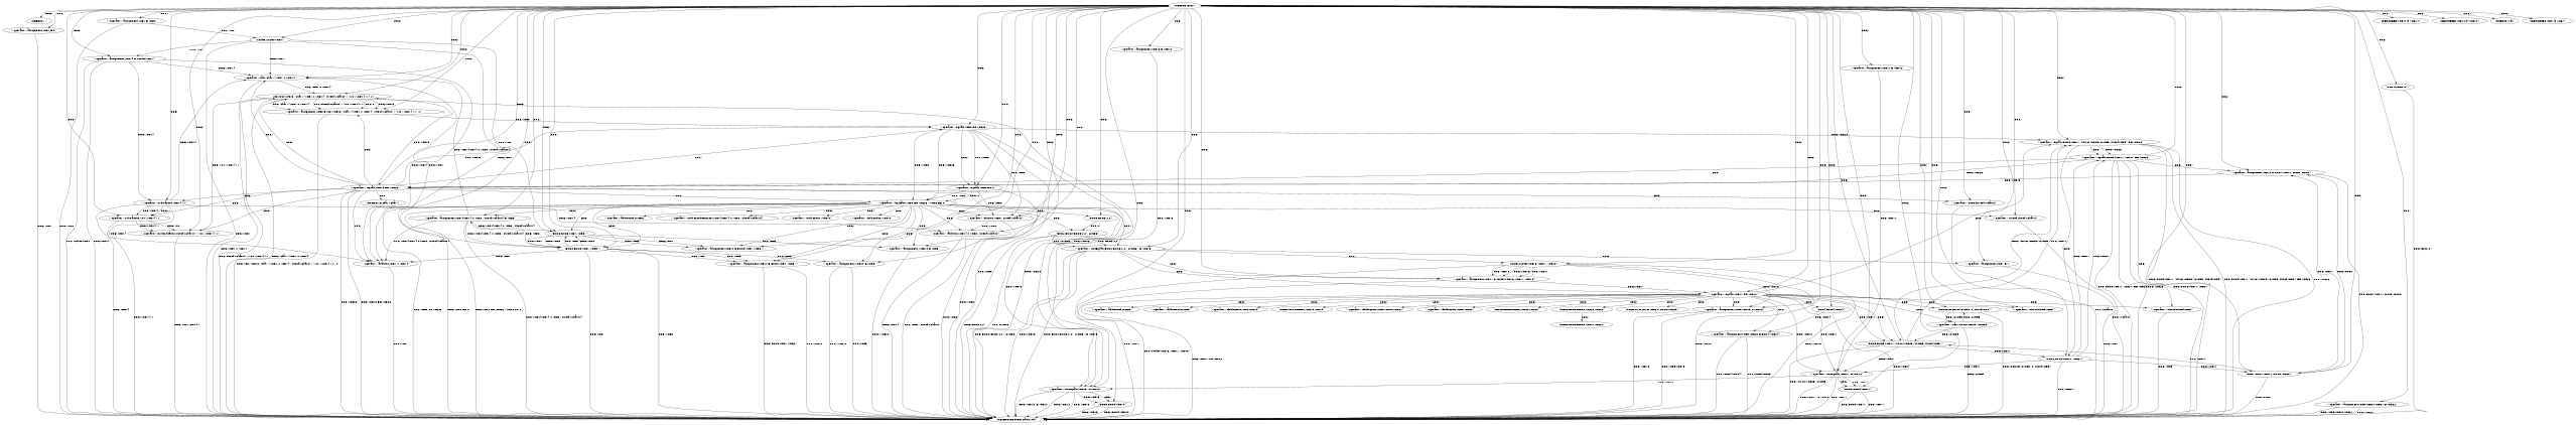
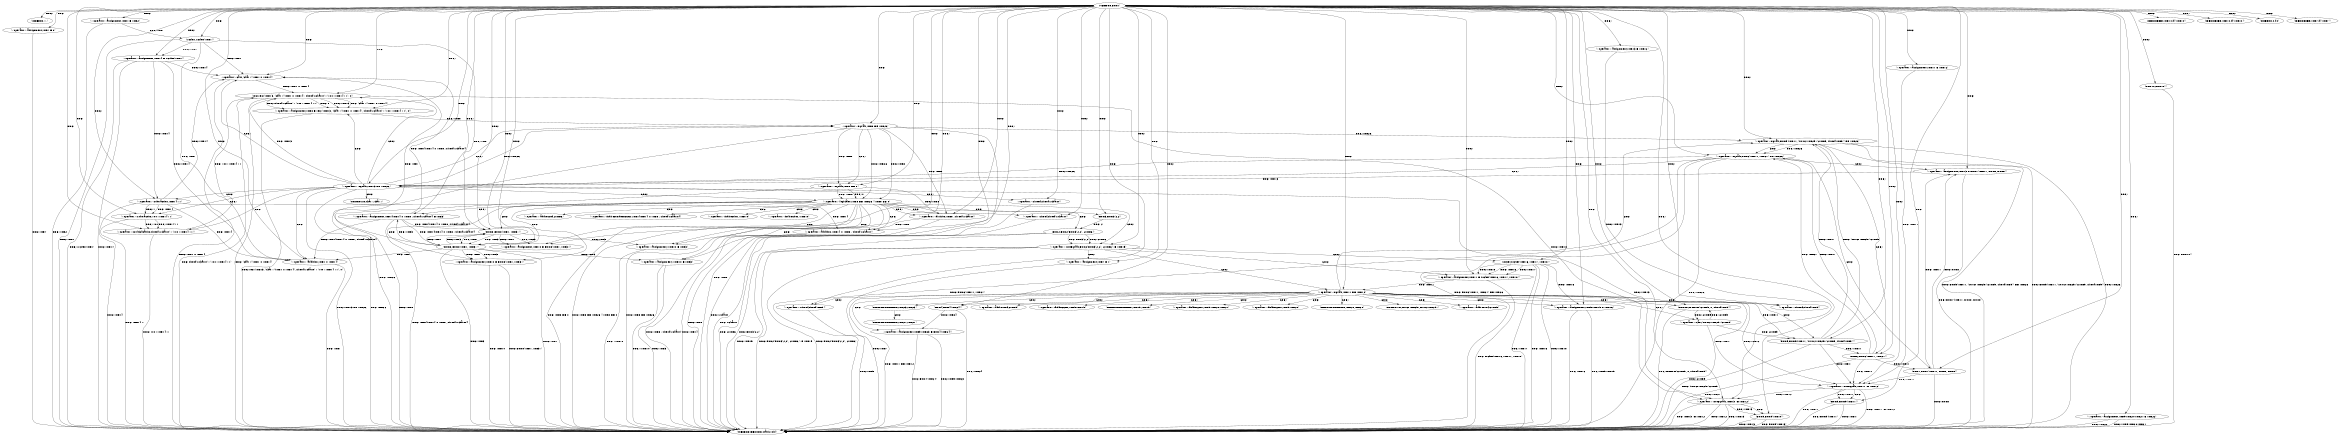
  digraph {
    n1 [label="(METHOD,FUN1)"]
    n2 [label="(LITERAL,\"\",)"]
    n3 [label="(<operator>.assignment,VAR1 = VAR2)"]
    n4 [label="(<operator>.assignment,VAR7 = 0)"]
    n5 [label="(<operator>.assignment,VAR11 = VAR12)"]
    n6 [label="(<operator>.assignment,VAR13 = VAR12)"]
    n7 [label="(<operator>.assignment,VAR14 = wcslen(VAR1))"]
    n8 [label="(wcslen,wcslen(VAR1))"]
    n9 [label="(<operator>.notEquals,FUN2(FUN3(2,2), &VAR6) != VAR15)"]
    n10 [label="(FUN3,FUN3(2,2))"]
    n11 [label="(<operator>.assignment,VAR7 = 1)"]
    n12 [label="(<operator>.assignment,VAR11 = socket(VAR16, VAR17, VAR18))"]
    n13 [label="(socket,socket(VAR16, VAR17, VAR18))"]
    n14 [label="(<operator>.equals,VAR11 == VAR12)"]
    n15 [label="(memset,memset(&VAR9, 0, sizeof(VAR9)))"]
    n16 [label="(<operator>.sizeOf,sizeof(VAR9))"]
    n17 [label="(<operator>.assignment,VAR9.VAR19 = VAR16)"]
    n18 [label="(<operator>.assignment,VAR9.VAR20.VAR21 = VAR22)"]
    n19 [label="(FUN4,FUN4(VAR24))"]
    n20 [label="(<operator>.equals,FUN5(VAR11, (struct VAR25*)&VAR9, sizeof(VAR9)) == VAR26)"]
    n21 [label="(FUN5,FUN5(VAR11, (struct VAR25*)&VAR9, sizeof(VAR9)))"]
    n22 [label="(<operator>.sizeOf,sizeof(VAR9))"]
    n23 [label="(<operator>.equals,FUN6(VAR11, VAR27) == VAR26)"]
    n24 [label="(FUN6,FUN6(VAR11, VAR27))"]
    n25 [label="(<operator>.assignment,VAR13 = FUN7(VAR11, NULL, NULL))"]
    n26 [label="(FUN7,FUN7(VAR11, NULL, NULL))"]
    n27 [label="(<operator>.equals,VAR13 == VAR26)"]
    n28 [label="(<operator>.assignment,VAR8 = recv(VAR13, (char *)(VAR1 + VAR14), sizeof(wchar_t) * (100 - VAR14 - 1), 0))"]
    n29 [label="(recv,recv(VAR13, (char *)(VAR1 + VAR14), sizeof(wchar_t) * (100 - VAR14 - 1), 0))"]
    n30 [label="(<operator>.cast,(char *)(VAR1 + VAR14))"]
    n31 [label="(<operator>.addition,VAR1 + VAR14)"]
    n32 [label="(<operator>.multiplication,sizeof(wchar_t) * (100 - VAR14 - 1))"]
    n33 [label="(<operator>.sizeOf,sizeof(wchar_t))"]
    n34 [label="(<operator>.subtraction,100 - VAR14 - 1)"]
    n35 [label="(<operator>.subtraction,VAR14 - 1)"]
    n36 [label="(<operator>.equals,VAR8 == VAR26)"]
    n37 [label="(<operator>.equals,VAR8 == 0)"]
    n38 [label="(<operator>.assignment,VAR1[VAR14 + VAR8 / sizeof(wchar_t)] = VAR3)"]
    n39 [label="(<operator>.addition,VAR14 + VAR8 / sizeof(wchar_t))"]
    n40 [label="(<operator>.division,VAR8 / sizeof(wchar_t))"]
    n41 [label="(<operator>.sizeOf,sizeof(wchar_t))"]
    n42 [label="(<operator>.assignment,VAR10 = FUN8(VAR1, VAR3''))"]
    n43 [label="(FUN8,FUN8(VAR1, VAR3''))"]
    n44 [label="(IDENTIFIER,VAR10,if (VAR10))"]
    n45 [label="(<operator>.assignment,*VAR10 = VAR3)"]
    n46 [label="(<operator>.assignment,VAR10 = FUN8(VAR1, VAR3''))"]
    n47 [label="(FUN8,FUN8(VAR1, VAR3''))"]
    n48 [label="(IDENTIFIER,VAR10,if (VAR10))"]
    n49 [label="(<operator>.assignment,*VAR10 = VAR3)"]
    n50 [label="(LITERAL,0,do)"]
    n51 [label="(<operator>.notEquals,VAR11 != VAR12)"]
    n52 [label="(FUN9,FUN9(VAR11))"]
    n53 [label="(<operator>.notEquals,VAR13 != VAR12)"]
    n54 [label="(FUN9,FUN9(VAR10))"]
    n55 [label="(IDENTIFIER,VAR7,if (VAR7))"]
    n56 [label="(FUN10,FUN10())"]
    n57 [label="(METHOD_RETURN,static void)"]
    n58 [label="(FUN2,FUN2(FUN3(2,2), &VAR6))"]
    n59 [label="(<operator>.assignment,VAR9.VAR23 = FUN4(VAR24))"]
    n60 [label="(<operator>.cast,(struct VAR25*)&VAR9)"]
    n61 [label="(<operator>.addressOf,&VAR9)"]
    n62 [label="(<operator>.fieldAccess,VAR9.VAR19)"]
    n63 [label="(FIELD_IDENTIFIER,VAR19,VAR19)"]
    n64 [label="(<operator>.fieldAccess,VAR9.VAR20.VAR21)"]
    n65 [label="(<operator>.fieldAccess,VAR9.VAR20)"]
    n66 [label="(FIELD_IDENTIFIER,VAR20,VAR20)"]
    n67 [label="(FIELD_IDENTIFIER,VAR23,VAR23)"]
    n68 [label="(UNKNOWN,struct VAR25*,struct VAR25*)"]
    n69 [label="(<operator>.addressOf,&VAR9)"]
    n70 [label="(<operator>.logicalOr,VAR8 == VAR26 || VAR8 == 0)"]
    n71 [label="(UNKNOWN,char *,char *)"]
    n72 [label="(FIELD_IDENTIFIER,VAR21,VAR21)"]
    n73 [label="(<operator>.addressOf,&VAR6)"]
    n74 [label="(<operator>.indirectIndexAccess,VAR1[VAR14 + VAR8 / sizeof(wchar_t)])"]
    n75 [label="(<operator>.indirection,*VAR10)"]
    n76 [label="(<operator>.indirection,*VAR10)"]
    n1 -> n2 [label="DDG: "]
    n1 -> n3 [label="DDG: "]
    n1 -> n4 [label="DDG: "]
    n1 -> n5 [label="DDG: "]
    n1 -> n6 [label="DDG: "]
    n1 -> n7 [label="DDG: "]
    n1 -> n8 [label="DDG: "]
    n1 -> n9 [label="DDG: "]
    n1 -> n10 [label="DDG: "]
    n1 -> n11 [label="DDG: "]
    n1 -> n12 [label="DDG: "]
    n1 -> n13 [label="DDG: "]
    n1 -> n14 [label="DDG: "]
    n1 -> n15 [label="DDG: "]
    n1 -> n16 [label="DDG: "]
    n1 -> n17 [label="DDG: "]
    n1 -> n18 [label="DDG: "]
    n1 -> n19 [label="DDG: "]
    n1 -> n20 [label="DDG: "]
    n1 -> n21 [label="DDG: "]
    n1 -> n22 [label="DDG: "]
-   n23 -> n1 [label="DDG: "]
+   n1 -> n23 [label="DDG: "]
    n1 -> n24 [label="DDG: "]
    n1 -> n25 [label="DDG: "]
    n1 -> n26 [label="DDG: "]
    n1 -> n27 [label="DDG: "]
    n1 -> n28 [label="DDG: "]
    n1 -> n29 [label="DDG: "]
    n1 -> n30 [label="DDG: "]
    n1 -> n31 [label="DDG: "]
    n1 -> n32 [label="DDG: "]
    n1 -> n33 [label="DDG: "]
    n1 -> n34 [label="DDG: "]
    n1 -> n35 [label="DDG: "]
    n1 -> n36 [label="DDG: "]
    n1 -> n37 [label="DDG: "]
    n1 -> n38 [label="DDG: "]
    n1 -> n39 [label="DDG: "]
    n1 -> n40 [label="DDG: "]
    n1 -> n41 [label="DDG: "]
    n1 -> n42 [label="DDG: "]
    n1 -> n43 [label="DDG: "]
    n1 -> n44 [label="DDG: "]
    n1 -> n45 [label="DDG: "]
    n1 -> n46 [label="DDG: "]
    n1 -> n47 [label="DDG: "]
    n1 -> n48 [label="DDG: "]
    n1 -> n49 [label="DDG: "]
    n1 -> n50 [label="DDG: "]
    n1 -> n51 [label="DDG: "]
    n1 -> n52 [label="DDG: "]
    n1 -> n53 [label="DDG: "]
    n1 -> n54 [label="DDG: "]
    n1 -> n55 [label="DDG: "]
    n1 -> n56 [label="DDG: "]
    n3 -> n8 [label="DDG: VAR1"]
    n3 -> n57 [label="DDG: VAR2"]
    n4 -> n57 [label="DDG: VAR7"]
    n5 -> n51 [label="DDG: VAR11"]
    n6 -> n53 [label="DDG: VAR13"]
    n7 -> n30 [label="DDG: VAR14"]
    n7 -> n31 [label="DDG: VAR14"]
    n7 -> n35 [label="DDG: VAR14"]
    n7 -> n57 [label="DDG: wcslen(VAR1)"]
    n7 -> n57 [label="DDG: VAR14"]
    n8 -> n7 [label="DDG: VAR1"]
    n8 -> n30 [label="DDG: VAR1"]
    n8 -> n31 [label="DDG: VAR1"]
    n8 -> n43 [label="DDG: VAR1"]
    n8 -> n57 [label="DDG: VAR1"]
    n9 -> n11 [label="CDG: "]
    n9 -> n12 [label="CDG: "]
    n9 -> n13 [label="CDG: "]
    n9 -> n14 [label="CDG: "]
    n9 -> n57 [label="DDG: VAR15"]
    n9 -> n57 [label="DDG: FUN2(FUN3(2,2), &VAR6) != VAR15"]
    n9 -> n57 [label="DDG: FUN2(FUN3(2,2), &VAR6)"]
    n10 -> n58 [label="DDG: 2"]
    n11 -> n57 [label="DDG: VAR7"]
    n12 -> n14 [label="DDG: VAR11"]
    n12 -> n57 [label="DDG: socket(VAR16, VAR17, VAR18)"]
    n13 -> n12 [label="DDG: VAR16"]
    n13 -> n12 [label="DDG: VAR17"]
    n13 -> n12 [label="DDG: VAR18"]
    n13 -> n17 [label="DDG: VAR16"]
    n13 -> n57 [label="DDG: VAR17"]
    n13 -> n57 [label="DDG: VAR18"]
    n13 -> n57 [label="DDG: VAR16"]
    n14 -> n15 [label="CDG: "]
    n14 -> n16 [label="CDG: "]
    n14 -> n17 [label="CDG: "]
    n14 -> n19 [label="CDG: "]
    n14 -> n20 [label="CDG: "]
    n14 -> n21 [label="DDG: VAR11"]
    n14 -> n21 [label="CDG: "]
    n14 -> n22 [label="CDG: "]
    n14 -> n51 [label="DDG: VAR11"]
    n14 -> n51 [label="DDG: VAR12"]
    n14 -> n57 [label="DDG: VAR11 == VAR12"]
    n14 -> n59 [label="CDG: "]
    n14 -> n60 [label="CDG: "]
    n14 -> n61 [label="CDG: "]
    n14 -> n62 [label="CDG: "]
    n14 -> n63 [label="CDG: "]
    n14 -> n64 [label="CDG: "]
    n14 -> n65 [label="CDG: "]
    n14 -> n66 [label="CDG: "]
    n14 -> n67 [label="CDG: "]
    n14 -> n68 [label="CDG: "]
    n14 -> n69 [label="CDG: "]
    n15 -> n57 [label="DDG: memset(&VAR9, 0, sizeof(VAR9))"]
    n15 -> n60 [label="DDG: &VAR9"]
    n17 -> n57 [label="DDG: VAR16"]
    n17 -> n57 [label="DDG: VAR9.VAR19"]
    n18 -> n57 [label="DDG: VAR22"]
    n18 -> n57 [label="DDG: VAR9.VAR20.VAR21"]
    n19 -> n57 [label="DDG: VAR24"]
    n19 -> n59 [label="DDG: VAR24"]
    n20 -> n23 [label="DDG: VAR26"]
    n20 -> n23 [label="CDG: "]
    n20 -> n24 [label="CDG: "]
    n20 -> n57 [label="DDG: FUN5(VAR11, (struct VAR25*)&VAR9, sizeof(VAR9))"]
    n20 -> n57 [label="DDG: FUN5(VAR11, (struct VAR25*)&VAR9, sizeof(VAR9)) == VAR26"]
    n20 -> n57 [label="DDG: VAR26"]
    n21 -> n20 [label="DDG: VAR11"]
    n21 -> n20 [label="DDG: (struct VAR25*)&VAR9"]
    n21 -> n24 [label="DDG: VAR11"]
    n21 -> n51 [label="DDG: VAR11"]
    n21 -> n57 [label="DDG: (struct VAR25*)&VAR9"]
    n22 -> n57 [label="DDG: VAR9"]
    n23 -> n25 [label="CDG: "]
    n23 -> n26 [label="CDG: "]
    n23 -> n27 [label="DDG: VAR26"]
    n23 -> n27 [label="CDG: "]
    n23 -> n57 [label="DDG: FUN6(VAR11, VAR27) == VAR26"]
    n23 -> n57 [label="DDG: VAR26"]
    n23 -> n57 [label="DDG: FUN6(VAR11, VAR27)"]
    n24 -> n23 [label="DDG: VAR11"]
    n24 -> n23 [label="DDG: VAR27"]
    n24 -> n26 [label="DDG: VAR11"]
    n24 -> n51 [label="DDG: VAR11"]
    n24 -> n57 [label="DDG: VAR27"]
    n25 -> n27 [label="DDG: VAR13"]
    n25 -> n57 [label="DDG: FUN7(VAR11, NULL, NULL)"]
    n26 -> n25 [label="DDG: VAR11"]
    n26 -> n25 [label="DDG: NULL"]
-   n26 -> n21 [label="DDG: VAR11"]
+   n26 -> n51 [label="DDG: VAR11"]
    n26 -> n57 [label="DDG: NULL"]
    n27 -> n28 [label="CDG: "]
    n27 -> n29 [label="DDG: VAR13"]
    n27 -> n29 [label="CDG: "]
    n27 -> n30 [label="CDG: "]
    n27 -> n31 [label="CDG: "]
    n27 -> n32 [label="CDG: "]
    n27 -> n33 [label="CDG: "]
    n27 -> n34 [label="CDG: "]
    n27 -> n35 [label="CDG: "]
    n27 -> n36 [label="DDG: VAR26"]
    n27 -> n36 [label="CDG: "]
    n27 -> n53 [label="DDG: VAR13"]
    n27 -> n57 [label="DDG: VAR26"]
    n27 -> n57 [label="DDG: VAR13 == VAR26"]
    n27 -> n70 [label="CDG: "]
    n27 -> n71 [label="CDG: "]
    n28 -> n36 [label="DDG: VAR8"]
    n28 -> n57 [label="DDG: recv(VAR13, (char *)(VAR1 + VAR14), sizeof(wchar_t) * (100 - VAR14 - 1), 0)"]
    n29 -> n28 [label="DDG: VAR13"]
    n29 -> n28 [label="DDG: (char *)(VAR1 + VAR14)"]
    n29 -> n28 [label="DDG: sizeof(wchar_t) * (100 - VAR14 - 1)"]
    n29 -> n28 [label="DDG: 0"]
    n29 -> n53 [label="DDG: VAR13"]
    n29 -> n57 [label="DDG: sizeof(wchar_t) * (100 - VAR14 - 1)"]
    n29 -> n57 [label="DDG: (char *)(VAR1 + VAR14)"]
    n30 -> n29 [label="DDG: VAR1 + VAR14"]
    n30 -> n57 [label="DDG: VAR1 + VAR14"]
    n31 -> n57 [label="DDG: VAR1"]
    n32 -> n29 [label="DDG: 100 - VAR14 - 1"]
    n32 -> n57 [label="DDG: 100 - VAR14 - 1"]
    n33 -> n57 [label="DDG: wchar_t"]
    n34 -> n32 [label="DDG: 100"]
    n34 -> n32 [label="DDG: VAR14 - 1"]
    n34 -> n57 [label="DDG: VAR14 - 1"]
    n35 -> n30 [label="DDG: VAR14"]
    n35 -> n31 [label="DDG: VAR14"]
    n35 -> n34 [label="DDG: VAR14"]
    n35 -> n34 [label="DDG: 1"]
    n35 -> n39 [label="DDG: VAR14"]
    n35 -> n57 [label="DDG: VAR14"]
    n36 -> n20 [label="DDG: VAR26"]
    n36 -> n37 [label="DDG: VAR8"]
    n36 -> n37 [label="CDG: "]
    n36 -> n40 [label="DDG: VAR8"]
    n36 -> n57 [label="DDG: VAR8"]
    n36 -> n57 [label="DDG: VAR26"]
    n36 -> n70 [label="DDG: VAR8"]
    n36 -> n70 [label="DDG: VAR26"]
    n37 -> n40 [label="DDG: VAR8"]
    n37 -> n57 [label="DDG: VAR8"]
    n37 -> n70 [label="DDG: VAR8"]
    n37 -> n70 [label="DDG: 0"]
    n38 -> n30 [label="DDG: VAR1[VAR14 + VAR8 / sizeof(wchar_t)]"]
    n38 -> n31 [label="DDG: VAR1[VAR14 + VAR8 / sizeof(wchar_t)]"]
    n38 -> n43 [label="DDG: VAR1[VAR14 + VAR8 / sizeof(wchar_t)]"]
    n38 -> n47 [label="DDG: VAR1[VAR14 + VAR8 / sizeof(wchar_t)]"]
    n38 -> n57 [label="DDG: VAR1[VAR14 + VAR8 / sizeof(wchar_t)]"]
    n39 -> n57 [label="DDG: VAR14"]
    n39 -> n57 [label="DDG: VAR8 / sizeof(wchar_t)"]
    n40 -> n39 [label="DDG: VAR8"]
    n40 -> n57 [label="DDG: VAR8"]
    n41 -> n57 [label="DDG: wchar_t"]
    n43 -> n42 [label="DDG: VAR1"]
    n43 -> n42 [label="DDG: VAR3"]
    n43 -> n45 [label="DDG: VAR3"]
    n43 -> n47 [label="DDG: VAR1"]
    n43 -> n47 [label="DDG: VAR3"]
    n45 -> n57 [label="DDG: *VAR10"]
    n46 -> n57 [label="DDG: FUN8(VAR1, VAR3'')"]
    n46 -> n57 [label="DDG: VAR10"]
    n47 -> n30 [label="DDG: VAR1"]
    n47 -> n31 [label="DDG: VAR1"]
    n47 -> n38 [label="DDG: VAR3"]
    n47 -> n43 [label="DDG: VAR1"]
    n47 -> n43 [label="DDG: VAR3"]
    n47 -> n46 [label="DDG: VAR1"]
    n47 -> n46 [label="DDG: VAR3"]
    n47 -> n49 [label="DDG: VAR3"]
    n47 -> n57 [label="DDG: VAR1"]
    n47 -> n57 [label="DDG: VAR3"]
    n49 -> n57 [label="DDG: *VAR10"]
    n49 -> n57 [label="DDG: VAR3"]
    n51 -> n52 [label="DDG: VAR11"]
    n51 -> n52 [label="CDG: "]
    n51 -> n53 [label="DDG: VAR12"]
    n51 -> n57 [label="DDG: VAR11 != VAR12"]
    n51 -> n57 [label="DDG: VAR11"]
    n52 -> n57 [label="DDG: VAR11"]
    n52 -> n57 [label="DDG: FUN9(VAR11)"]
    n53 -> n54 [label="DDG: VAR13"]
    n53 -> n54 [label="CDG: "]
    n53 -> n57 [label="DDG: VAR13 != VAR12"]
    n53 -> n57 [label="DDG: VAR12"]
    n53 -> n57 [label="DDG: VAR13"]
    n54 -> n57 [label="DDG: FUN9(VAR13)"]
    n54 -> n57 [label="DDG: VAR13"]
    n56 -> n57 [label="DDG: FUN10()"]
    n58 -> n9 [label="DDG: FUN3(2,2)"]
    n58 -> n9 [label="DDG: &VAR6"]
    n58 -> n57 [label="DDG: &VAR6"]
    n58 -> n57 [label="DDG: FUN3(2,2)"]
    n59 -> n57 [label="DDG: FUN4(VAR24)"]
    n59 -> n57 [label="DDG: VAR9.VAR23"]
    n60 -> n15 [label="DDG: &VAR9"]
    n60 -> n21 [label="DDG: &VAR9"]
    n60 -> n57 [label="DDG: &VAR9"]
    n67 -> n72 [label="CDG: "]
    n70 -> n9 [label="CDG: "]
    n70 -> n10 [label="CDG: "]
    n70 -> n38 [label="CDG: "]
    n70 -> n39 [label="CDG: "]
    n70 -> n40 [label="CDG: "]
    n70 -> n41 [label="CDG: "]
    n70 -> n42 [label="CDG: "]
    n70 -> n43 [label="CDG: "]
    n70 -> n45 [label="CDG: "]
    n70 -> n46 [label="CDG: "]
    n70 -> n47 [label="CDG: "]
    n70 -> n49 [label="CDG: "]
    n70 -> n57 [label="DDG: VAR8 == VAR26"]
    n70 -> n57 [label="DDG: VAR8 == 0"]
    n70 -> n57 [label="DDG: VAR8 == VAR26 || VAR8 == 0"]
    n70 -> n58 [label="CDG: "]
    n70 -> n73 [label="CDG: "]
    n70 -> n74 [label="CDG: "]
    n70 -> n75 [label="CDG: "]
    n70 -> n76 [label="CDG: "]
  }
